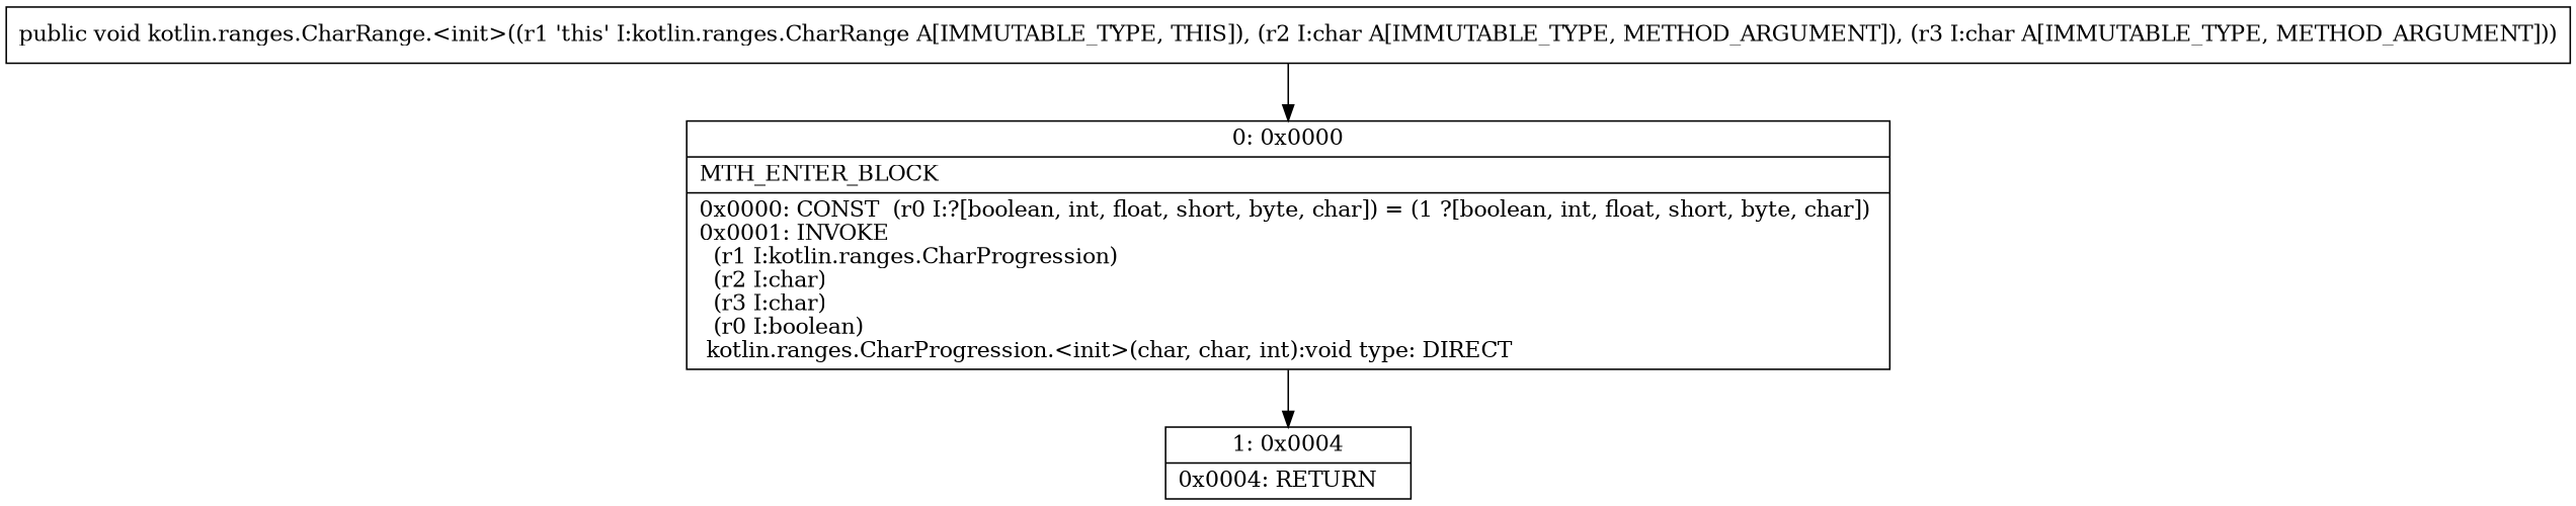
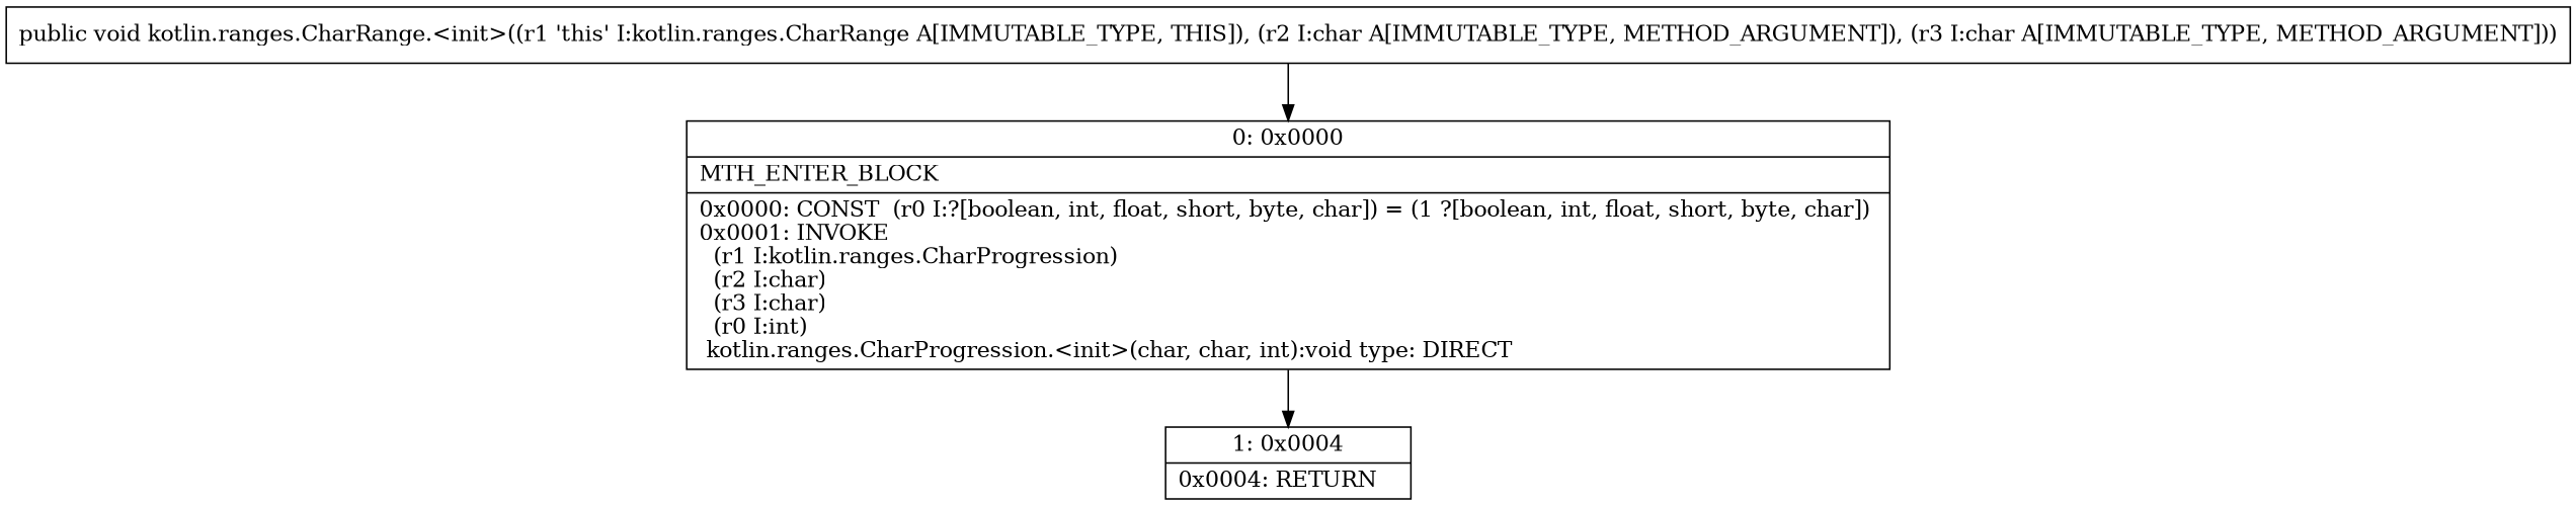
  digraph {
    node [shape=record]
-   n1 [label="{0\:\ 0x0000|MTH_ENTER_BLOCK\l|0x0000: CONST  (r0 I:?[boolean, int, float, short, byte, char]) = (1 ?[boolean, int, float, short, byte, char]) \l0x0001: INVOKE  \l  (r1 I:kotlin.ranges.CharProgression)\l  (r2 I:char)\l  (r3 I:char)\l  (r0 I:boolean)\l kotlin.ranges.CharProgression.\<init\>(char, char, int):void type: DIRECT \l}"]
+   n1 [label="{0\:\ 0x0000|MTH_ENTER_BLOCK\l|0x0000: CONST  (r0 I:?[boolean, int, float, short, byte, char]) = (1 ?[boolean, int, float, short, byte, char]) \l0x0001: INVOKE  \l  (r1 I:kotlin.ranges.CharProgression)\l  (r2 I:char)\l  (r3 I:char)\l  (r0 I:int)\l kotlin.ranges.CharProgression.\<init\>(char, char, int):void type: DIRECT \l}"]
    n2 [label="{1\:\ 0x0004|0x0004: RETURN   \l}"]
    n3 [label="{public void kotlin.ranges.CharRange.\<init\>((r1 'this' I:kotlin.ranges.CharRange A[IMMUTABLE_TYPE, THIS]), (r2 I:char A[IMMUTABLE_TYPE, METHOD_ARGUMENT]), (r3 I:char A[IMMUTABLE_TYPE, METHOD_ARGUMENT])) }"]
    n1 -> n2
    n3 -> n1
  }
